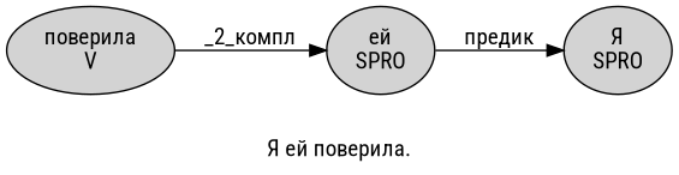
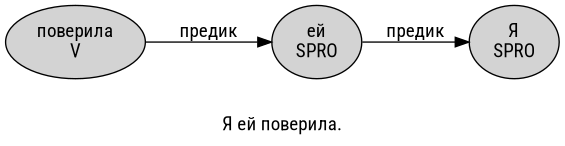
  digraph {
    fontname="Roboto Condensed"
    label="Я ей поверила."
    rankdir=LR
    node [fillcolor=lightgray fontname="Roboto Condensed" penwidth=1 shape=ellipse style=filled]
    edge [fontname="Roboto Condensed"]
    n1 [label="Я\nSPRO"]
    n2 [label="ей\nSPRO"]
    n3 [label="поверила\nV"]
    n2 -> n1 [label="предик"]
-   n3 -> n2 [label="_2_компл"]
+   n3 -> n2 [label="предик"]
  }
